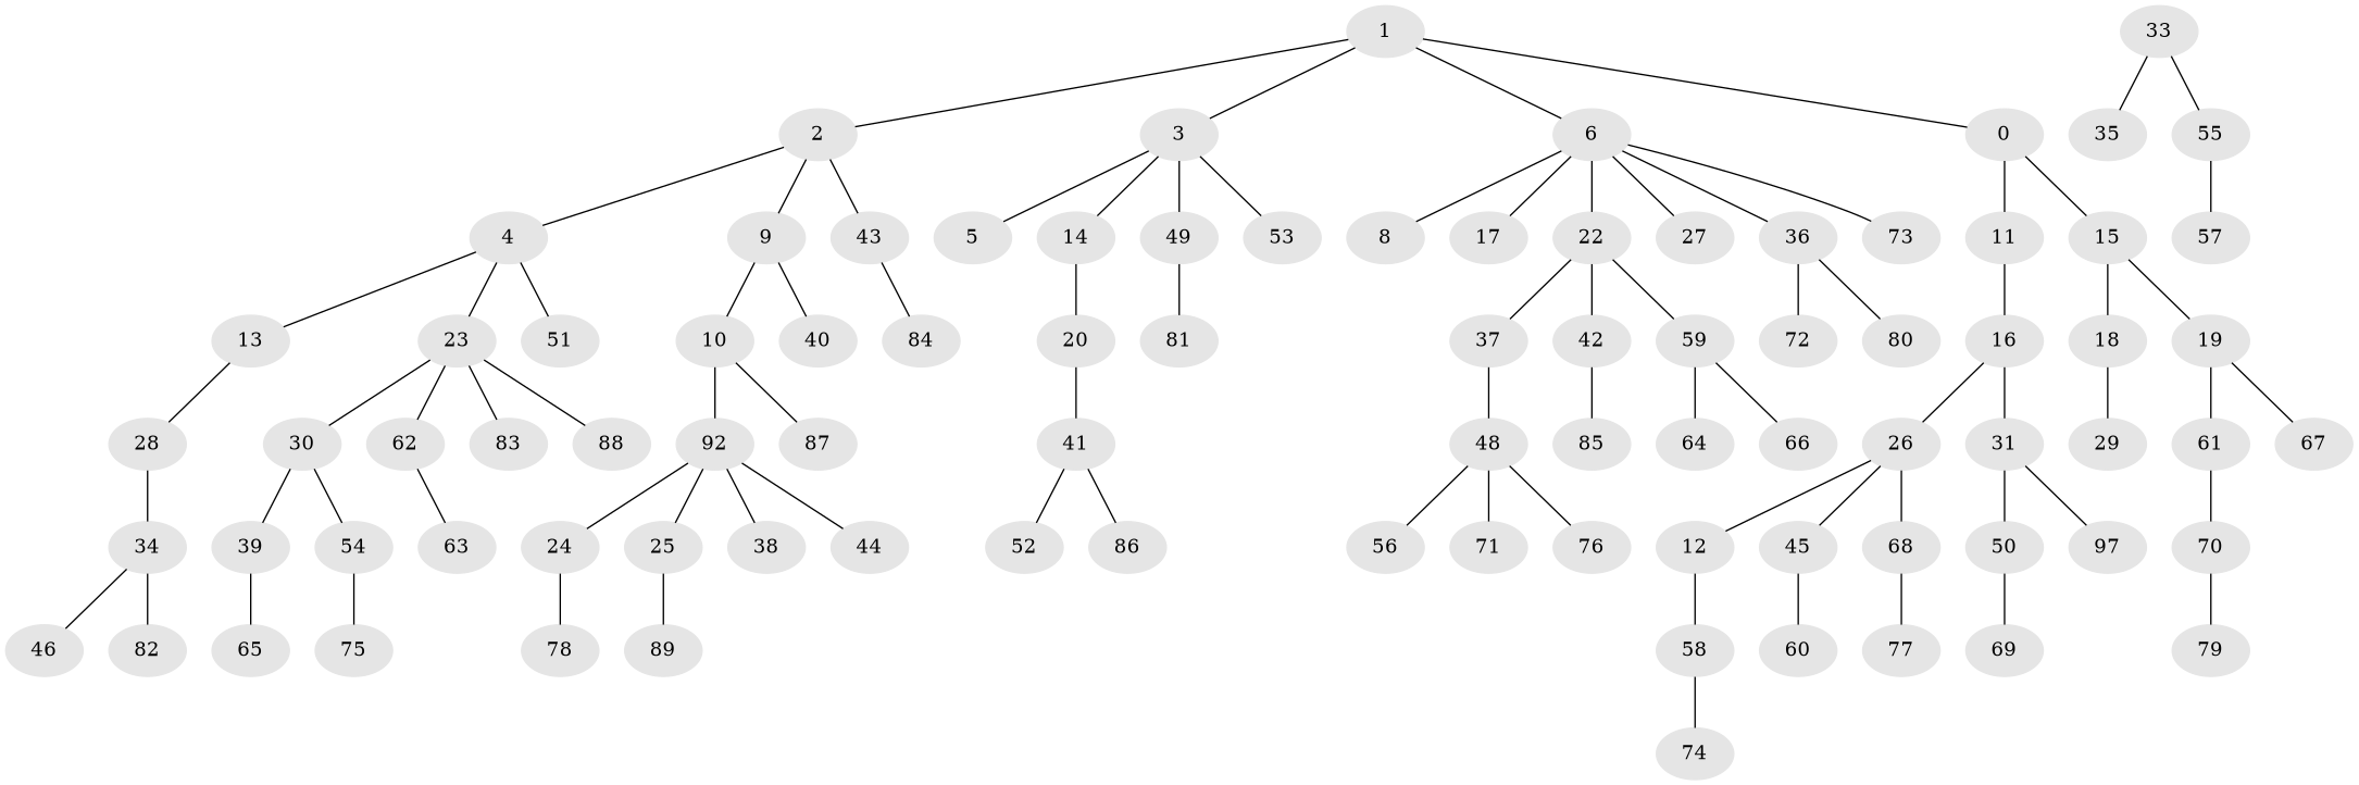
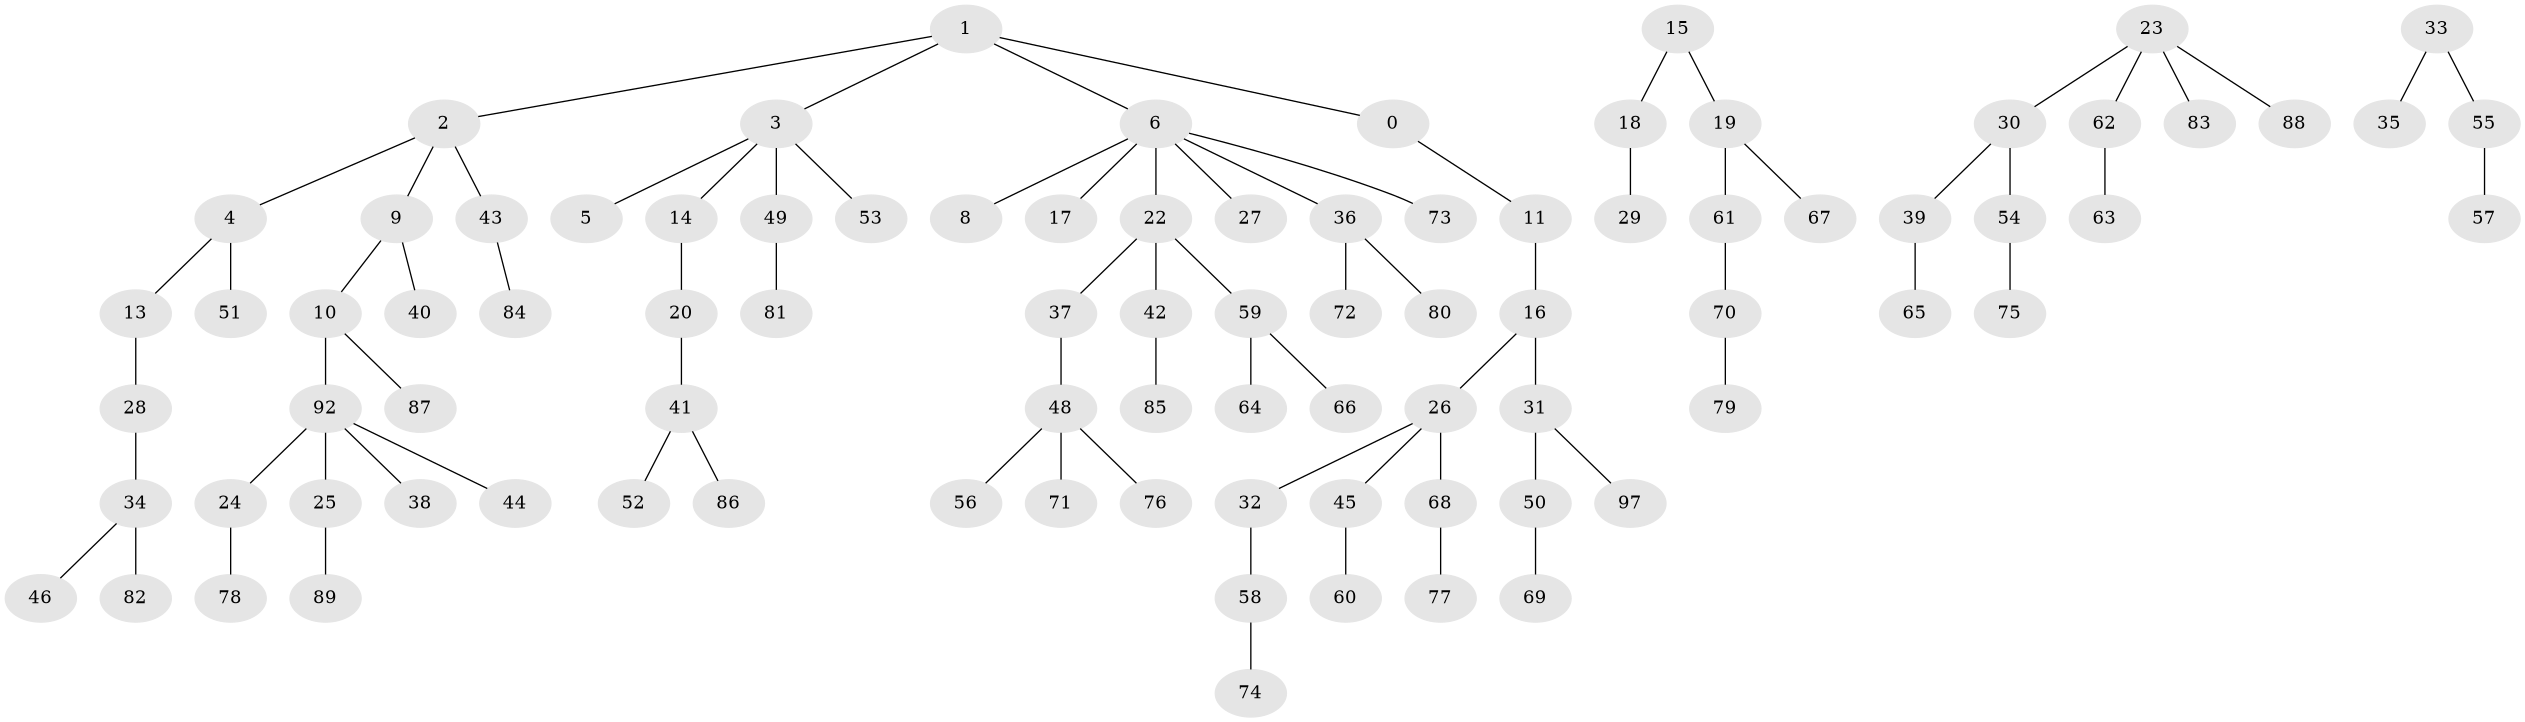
  graph {
    node [color=gray90 style=filled]
    1
    2
    3
    6
    n5 [label=0]
    4
    9
    43
    5
    14
    49
    53
    8
    17
    22
    27
    36
    73
    11
    15
    13
    23
    51
    10
    40
    84
    20
    81
    28
    30
    62
    83
    88
    37
    42
    59
    72
    80
    16
    18
    19
    n42 [label=92]
    87
    24
    25
    38
    44
    26
    31
    78
    89
    34
    41
    29
    61
    67
-   32 [label=12]
+   32
    45
    68
    50
    n61 [label=97]
    70
    52
    86
    33
    35
    55
    48
    85
    64
    66
    39
    54
    63
    58
    60
    77
    46
    82
    65
    75
    69
    74
    57
    56
    71
    76
    79
    1 -- 2
    1 -- 3
    1 -- 6
    1 -- n5
    2 -- 4
    2 -- 9
    2 -- 43
    3 -- 5
    3 -- 14
    3 -- 49
    3 -- 53
    6 -- 8
    6 -- 17
    6 -- 22
    6 -- 27
    6 -- 36
    6 -- 73
    n5 -- 11
-   n5 -- 15
    4 -- 13
-   4 -- 23
    4 -- 51
    9 -- 10
    9 -- 40
    43 -- 84
    14 -- 20
    49 -- 81
    22 -- 37
    22 -- 42
    22 -- 59
    36 -- 72
    36 -- 80
    11 -- 16
    15 -- 18
    15 -- 19
    13 -- 28
    23 -- 30
    23 -- 62
    23 -- 83
    23 -- 88
    10 -- n42
    10 -- 87
    20 -- 41
    28 -- 34
    30 -- 39
    30 -- 54
    62 -- 63
    37 -- 48
    42 -- 85
    59 -- 64
    59 -- 66
    16 -- 26
    16 -- 31
    18 -- 29
    19 -- 61
    19 -- 67
    n42 -- 24
    n42 -- 25
    n42 -- 38
    n42 -- 44
    24 -- 78
    25 -- 89
    26 -- 32
    26 -- 45
    26 -- 68
    31 -- 50
    31 -- n61
    34 -- 46
    34 -- 82
    41 -- 52
    41 -- 86
    61 -- 70
    32 -- 58
    45 -- 60
    68 -- 77
    50 -- 69
    70 -- 79
    33 -- 35
    33 -- 55
    55 -- 57
    48 -- 56
    48 -- 71
    48 -- 76
    39 -- 65
    54 -- 75
    58 -- 74
  }
